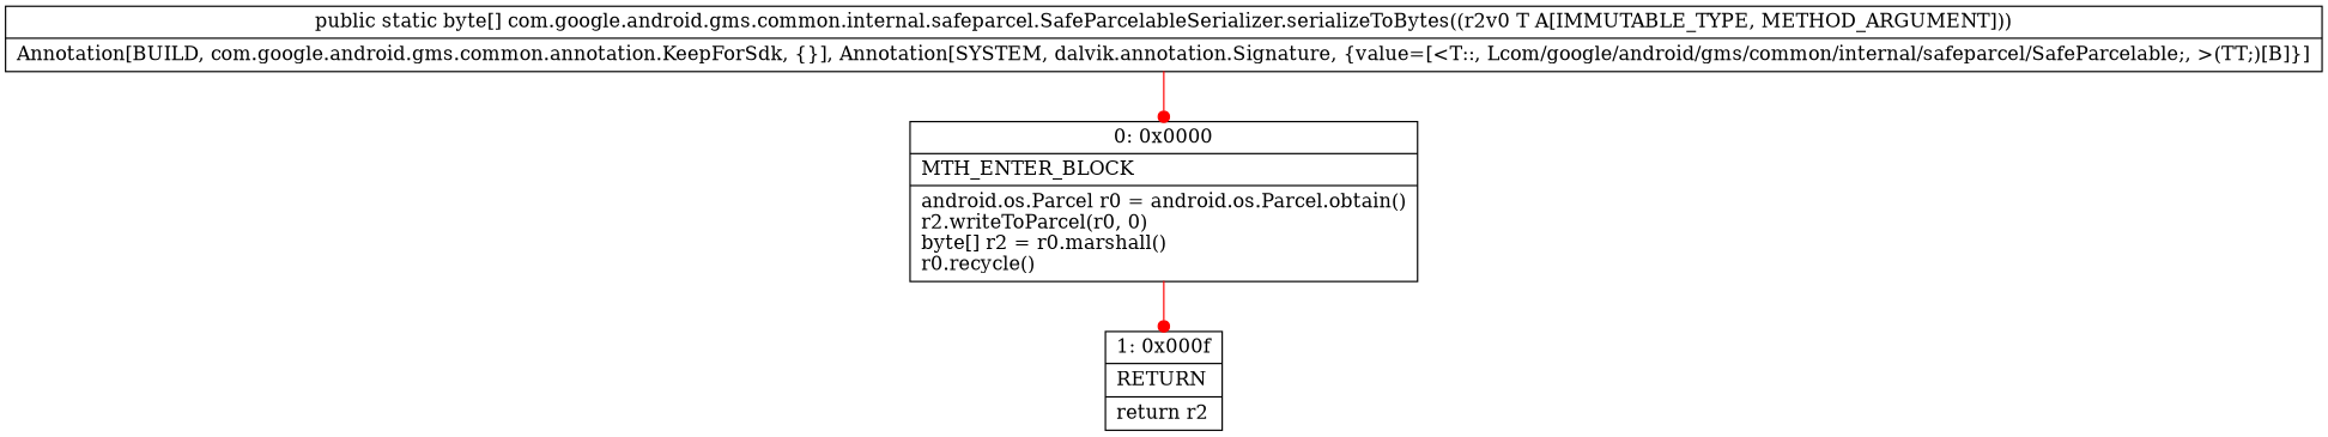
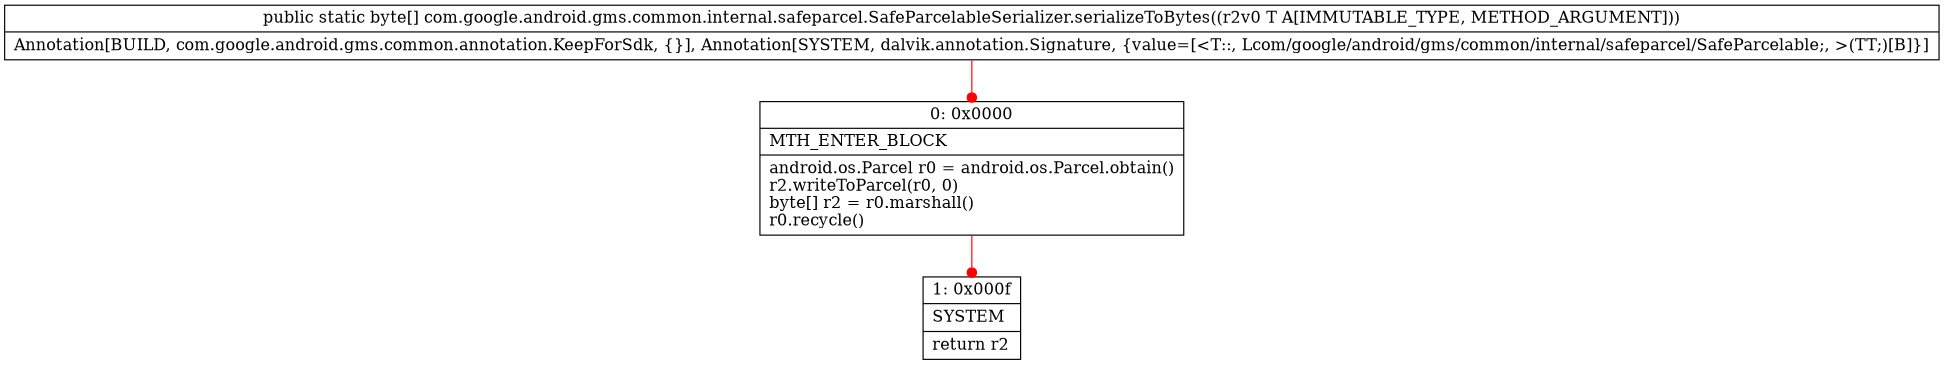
  digraph {
    fontname="DejaVu Serif"
    node [shape=record fontname="DejaVu Serif"]
    edge [color=red arrowhead=dot fontname="DejaVu Serif"]
    n1 [label="{0\:\ 0x0000|MTH_ENTER_BLOCK\l|android.os.Parcel r0 = android.os.Parcel.obtain()\lr2.writeToParcel(r0, 0)\lbyte[] r2 = r0.marshall()\lr0.recycle()\l}"]
-   n2 [label="{1\:\ 0x000f|RETURN\l|return r2\l}"]
+   n2 [label="{1\:\ 0x000f|SYSTEM\l|return r2\l}"]
    n3 [label="{public static byte[] com.google.android.gms.common.internal.safeparcel.SafeParcelableSerializer.serializeToBytes((r2v0 T A[IMMUTABLE_TYPE, METHOD_ARGUMENT]))  | Annotation[BUILD, com.google.android.gms.common.annotation.KeepForSdk, \{\}], Annotation[SYSTEM, dalvik.annotation.Signature, \{value=[\<T::, Lcom\/google\/android\/gms\/common\/internal\/safeparcel\/SafeParcelable;, \>(TT;)[B]\}]\l}"]
    n1 -> n2
    n3 -> n1
  }
